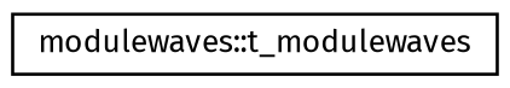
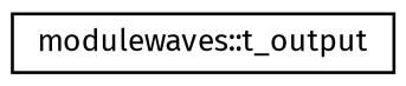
  digraph {
    rankdir=LR
    fontname="Fira Sans"
-   n1 [color=black fillcolor=white fontname="Fira Sans" fontsize=10 height=0.2 label="modulewaves::t_modulewaves" shape=record style=filled width=0.4]
+   n1 [color=black fillcolor=white fontname="Fira Sans" fontsize=10 height=0.2 label="modulewaves::t_output" shape=record style=filled width=0.4]
  }
